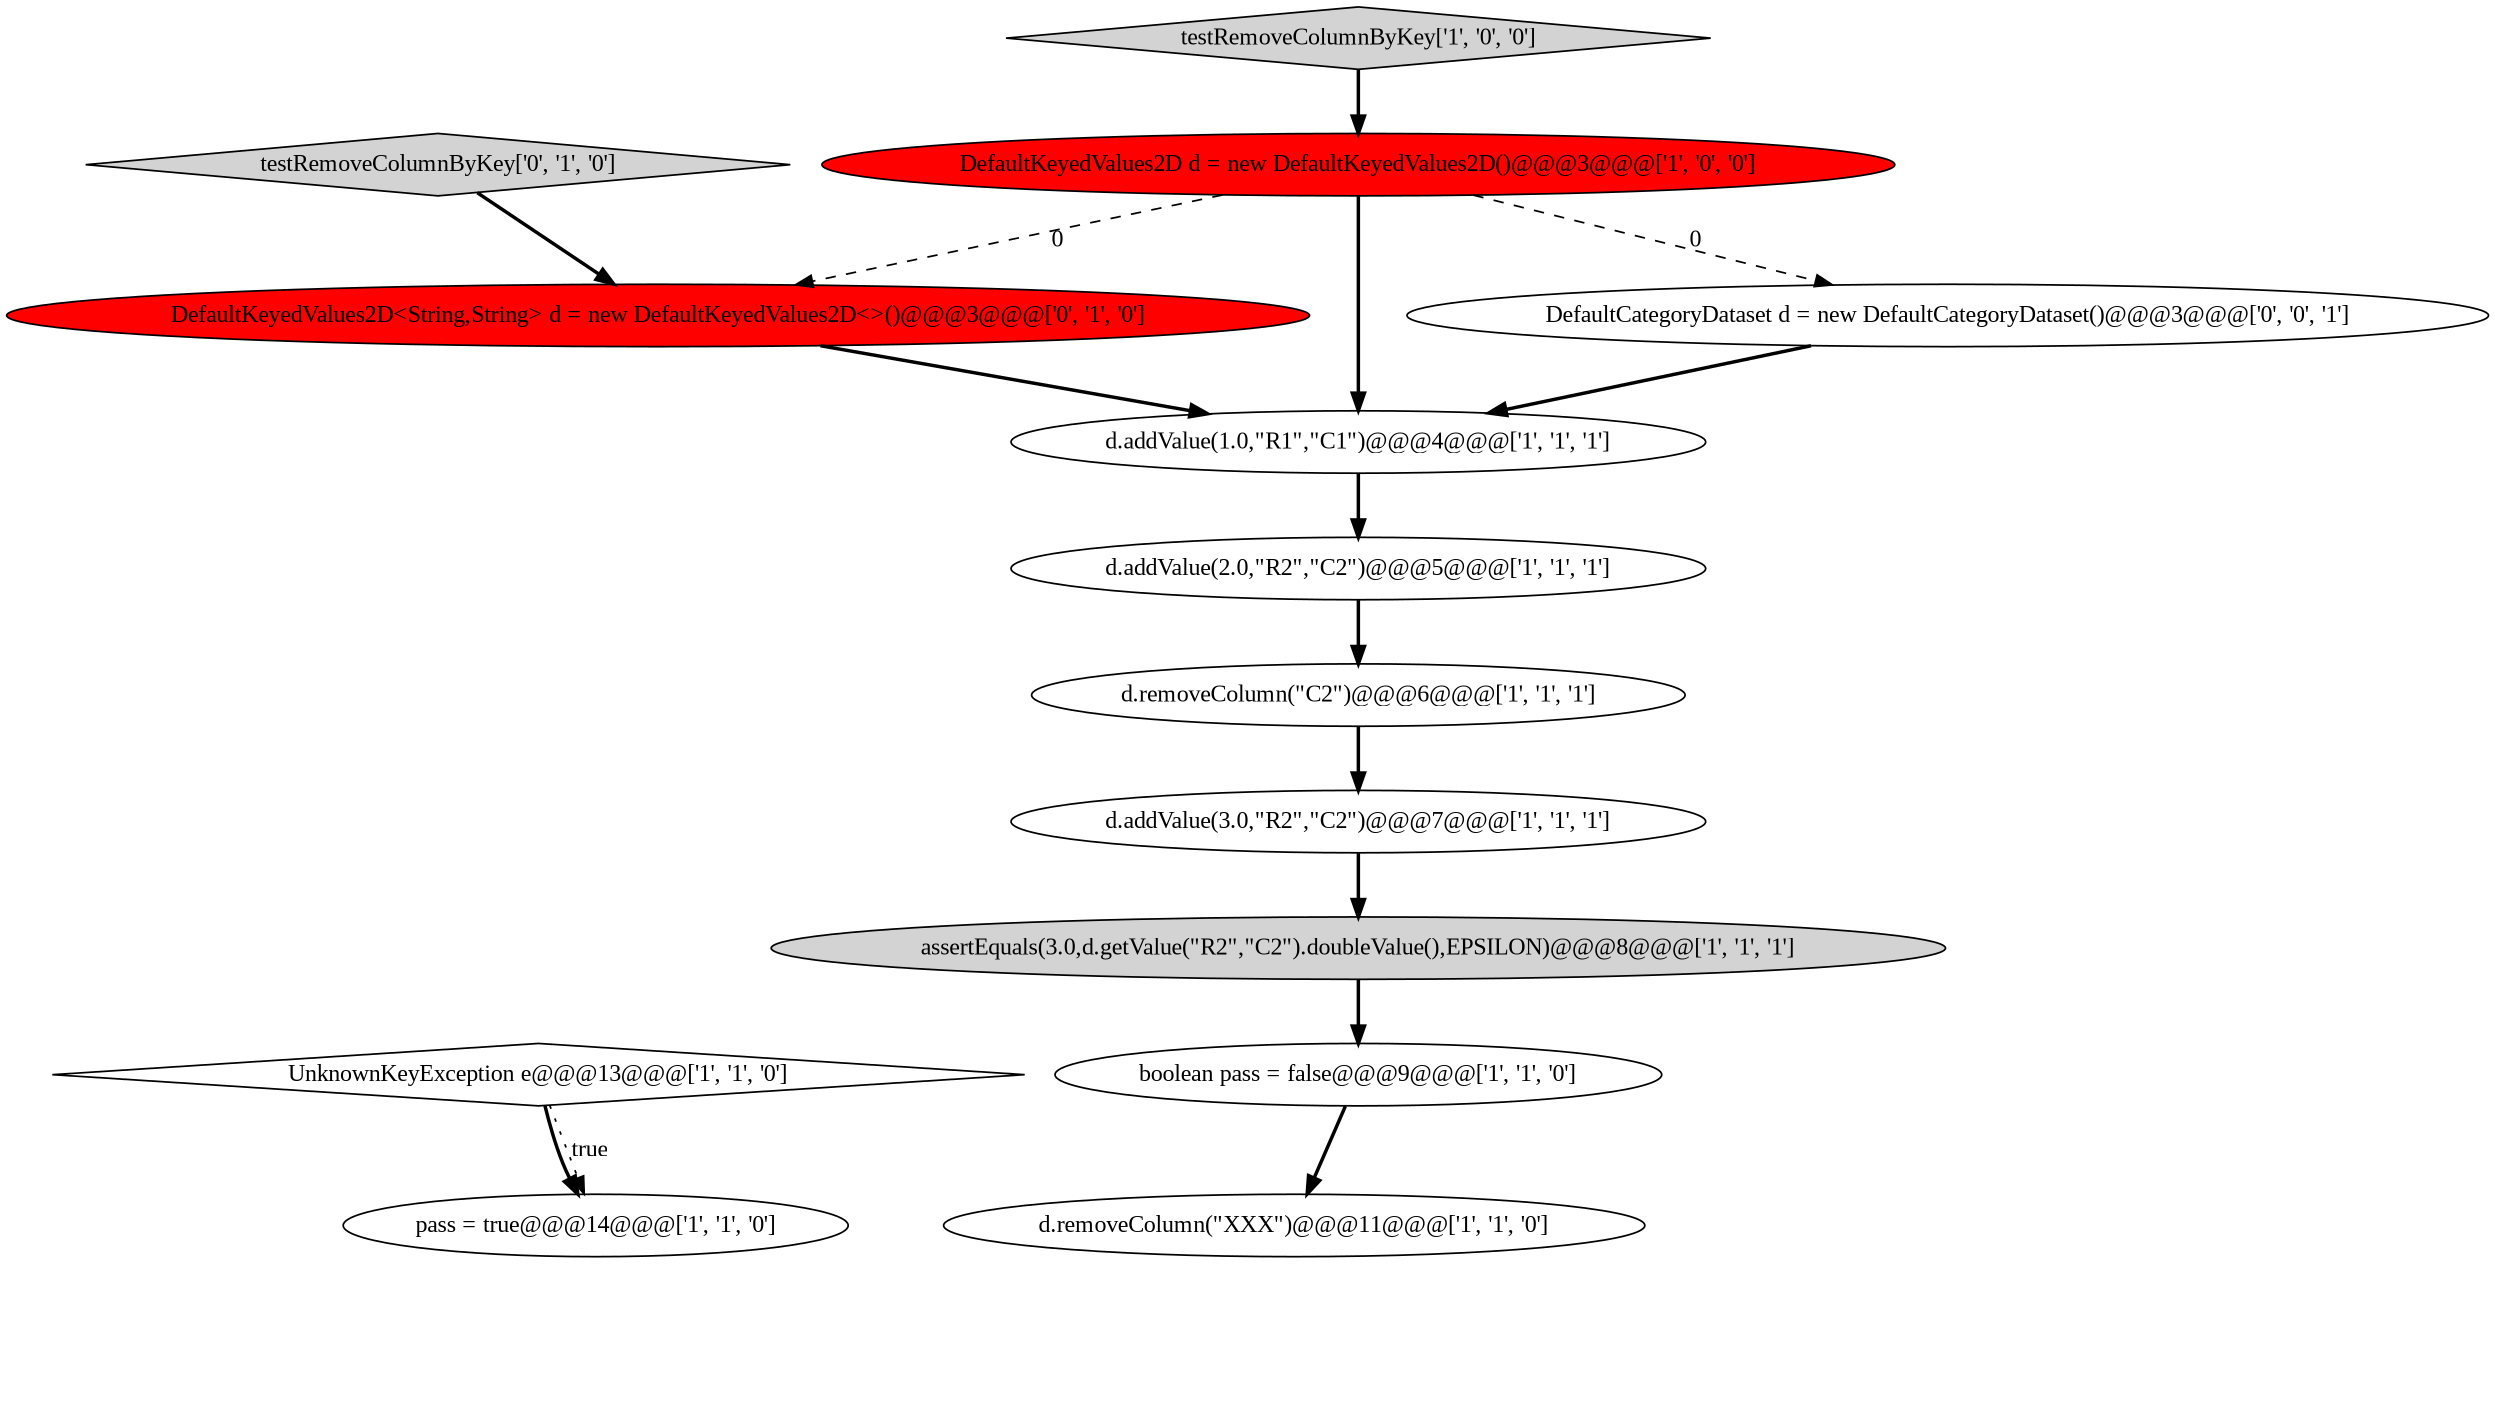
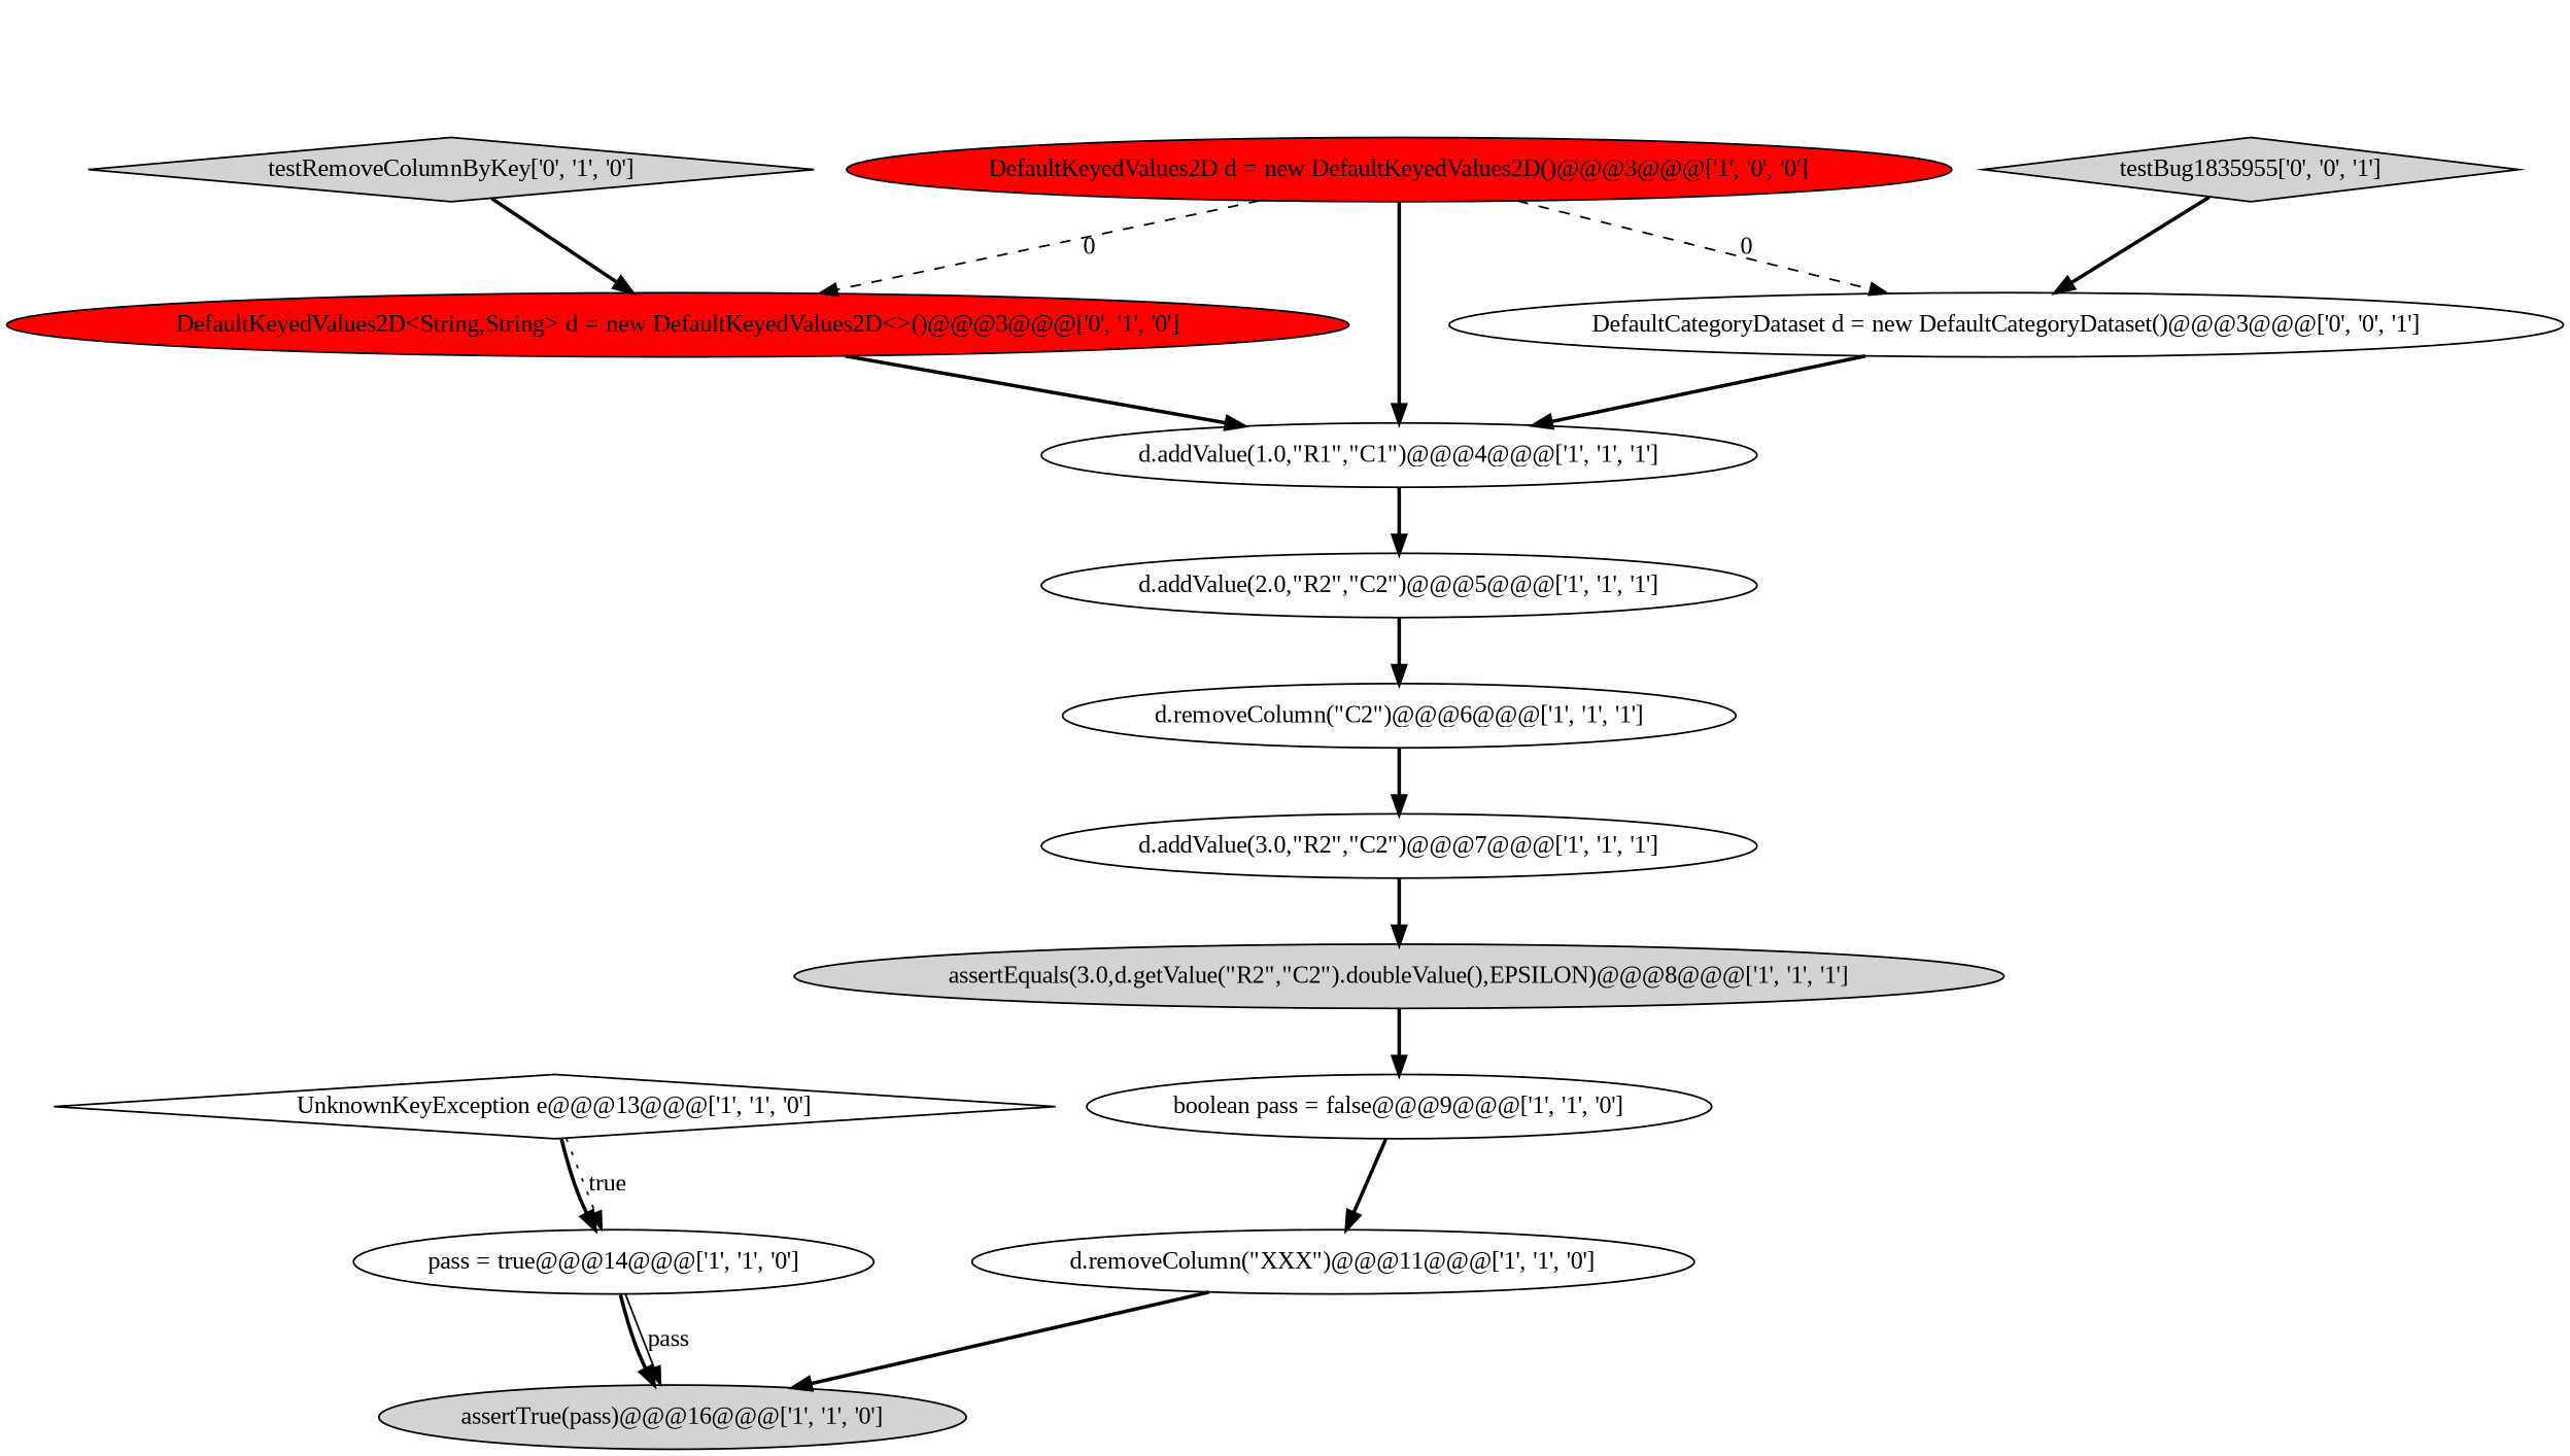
  digraph {
    fontname="Liberation Serif"
    node [fillcolor=white fontname="Liberation Serif" shape=ellipse style=filled]
    edge [fontname="Liberation Serif" style=bold]
    n1 [label="UnknownKeyException e@@@13@@@['1', '1', '0']" shape=diamond]
    n2 [label="pass = true@@@14@@@['1', '1', '0']"]
+   n3 [fillcolor=lightgray label="assertTrue(pass)@@@16@@@['1', '1', '0']"]
    n4 [label="d.addValue(3.0,\"R2\",\"C2\")@@@7@@@['1', '1', '1']"]
    n5 [fillcolor=lightgray label="assertEquals(3.0,d.getValue(\"R2\",\"C2\").doubleValue(),EPSILON)@@@8@@@['1', '1', '1']"]
    n6 [label="boolean pass = false@@@9@@@['1', '1', '0']"]
    n7 [fillcolor=lightgray label="testRemoveColumnByKey['0', '1', '0']" shape=diamond]
    n8 [fillcolor=red label="DefaultKeyedValues2D<String,String> d = new DefaultKeyedValues2D<>()@@@3@@@['0', '1', '0']"]
    n9 [label="d.addValue(1.0,\"R1\",\"C1\")@@@4@@@['1', '1', '1']"]
    n10 [label="d.addValue(2.0,\"R2\",\"C2\")@@@5@@@['1', '1', '1']"]
    n11 [label="d.removeColumn(\"XXX\")@@@11@@@['1', '1', '0']"]
    n12 [fillcolor=red label="DefaultKeyedValues2D d = new DefaultKeyedValues2D()@@@3@@@['1', '0', '0']"]
    n13 [label="DefaultCategoryDataset d = new DefaultCategoryDataset()@@@3@@@['0', '0', '1']"]
-   n14 [fillcolor=lightgray label="testRemoveColumnByKey['1', '0', '0']" shape=diamond]
    n15 [label="d.removeColumn(\"C2\")@@@6@@@['1', '1', '1']"]
+   n16 [fillcolor=lightgray label="testBug1835955['0', '0', '1']" shape=diamond]
    n1 -> n2
    n1 -> n2 [label=true style=dotted]
+   n2 -> n3 [label=pass style=solid]
+   n2 -> n3
    n4 -> n5
    n5 -> n6
    n6 -> n11
    n7 -> n8
    n8 -> n9
    n9 -> n10
    n10 -> n15
+   n11 -> n3
    n12 -> n8 [label=0 style=dashed]
    n12 -> n9
    n12 -> n13 [label=0 style=dashed]
    n13 -> n9
-   n14 -> n12
    n15 -> n4
+   n16 -> n13
  }
